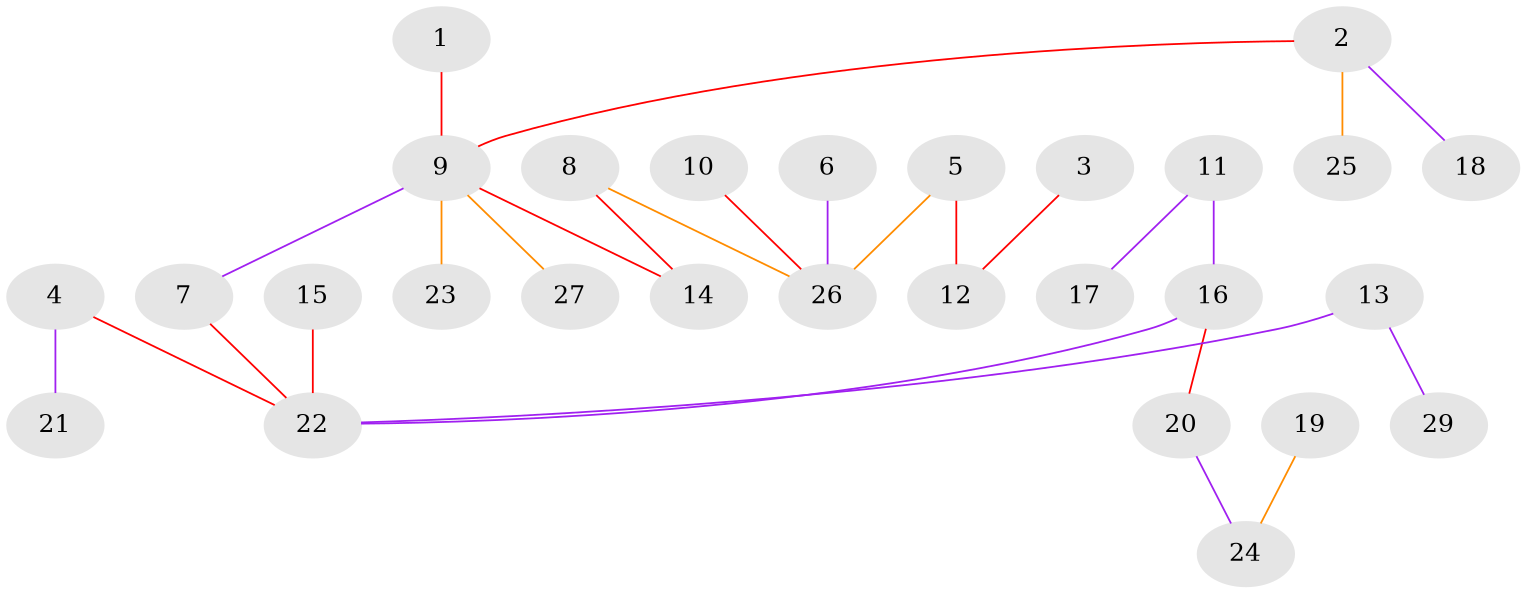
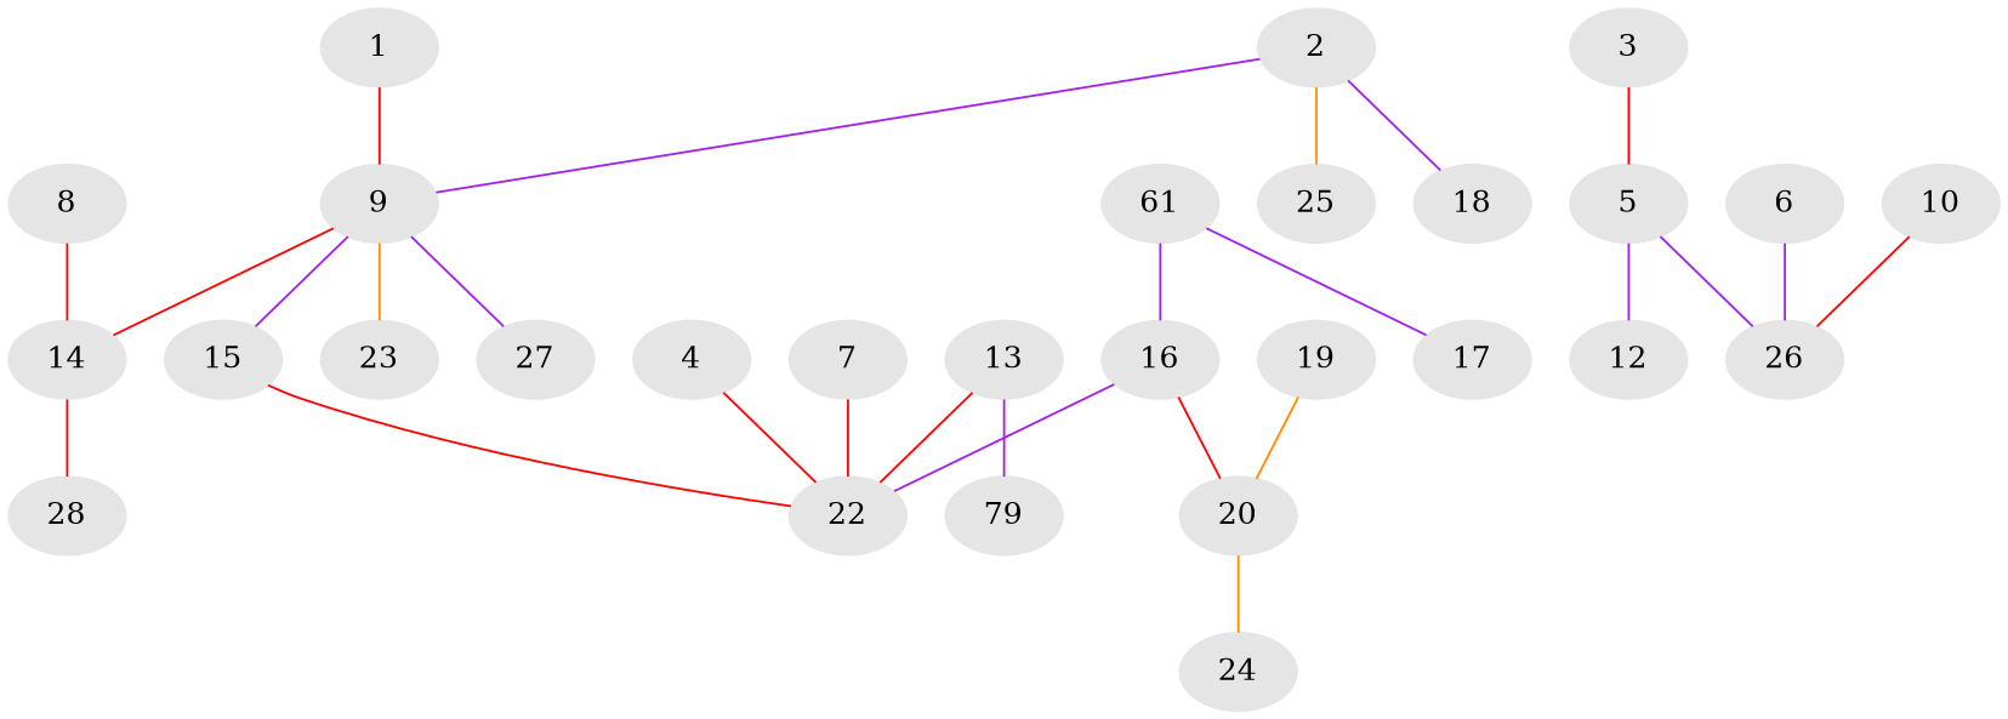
  graph {
    node [color=gray90 style=filled]
    edge [color=purple weight=1.0]
    1
    9
    14
    15
    23
    27
    2
    18
    25
    3
    5
    12
    26
    4
-   21
    22
    6
    7
    8
+   28
    10
-   11
+   11 [label=61]
    16
    17
    20
    13
-   29
+   29 [label=79]
    24
    19
    1 -- 9 [color=red]
    9 -- 14 [color=red]
-   9 -- 7
+   9 -- 15
    9 -- 23 [color=darkorange]
-   9 -- 27 [color=darkorange]
+   9 -- 27
+   14 -- 28 [color=red]
    15 -- 22 [color=red]
-   2 -- 9 [color=red]
+   2 -- 9
    2 -- 18
    2 -- 25 [color=darkorange]
-   3 -- 12 [color=red]
-   5 -- 12 [color=red]
-   5 -- 26 [color=darkorange]
-   4 -- 21
+   3 -- 5 [color=red]
+   5 -- 12
+   5 -- 26
    4 -- 22 [color=red]
    6 -- 26
    7 -- 22 [color=red]
    8 -- 14 [color=red]
-   8 -- 26 [color=darkorange]
    10 -- 26 [color=red]
    11 -- 16
    11 -- 17
    16 -- 22
    16 -- 20 [color=red]
-   20 -- 24
-   13 -- 22
+   20 -- 24 [color=darkorange]
+   13 -- 22 [color=red]
    13 -- 29
-   19 -- 24 [color=darkorange]
+   19 -- 20 [color=darkorange]
  }
